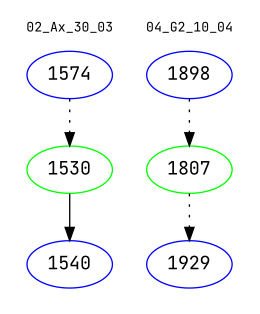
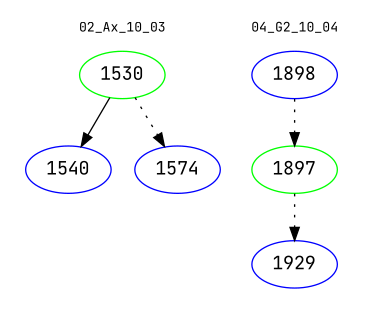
  digraph {
    fontname="JetBrains Mono"
    node [color=blue fontname="JetBrains Mono"]
    edge [color=black fontname="JetBrains Mono" style=dotted]
    n1 [label=1540]
    n2 [color=green label=1530]
    n3 [label=1574]
    n4 [label=1898]
-   n5 [color=green label=1807]
+   n5 [color=green label=1897]
    n6 [label=1929]
    subgraph cluster_1 {
      color=white
      fontsize=10
-     label="02_Ax_30_03"
+     label="02_Ax_10_03"
      n1
      n2
      n3
    }
    subgraph cluster_2 {
      color=white
      fontsize=10
      label="04_G2_10_04"
      n4
      n5
      n6
    }
    n2 -> n1 [style=solid]
-   n3 -> n2
+   n2 -> n3
    n4 -> n5
    n5 -> n6
  }
